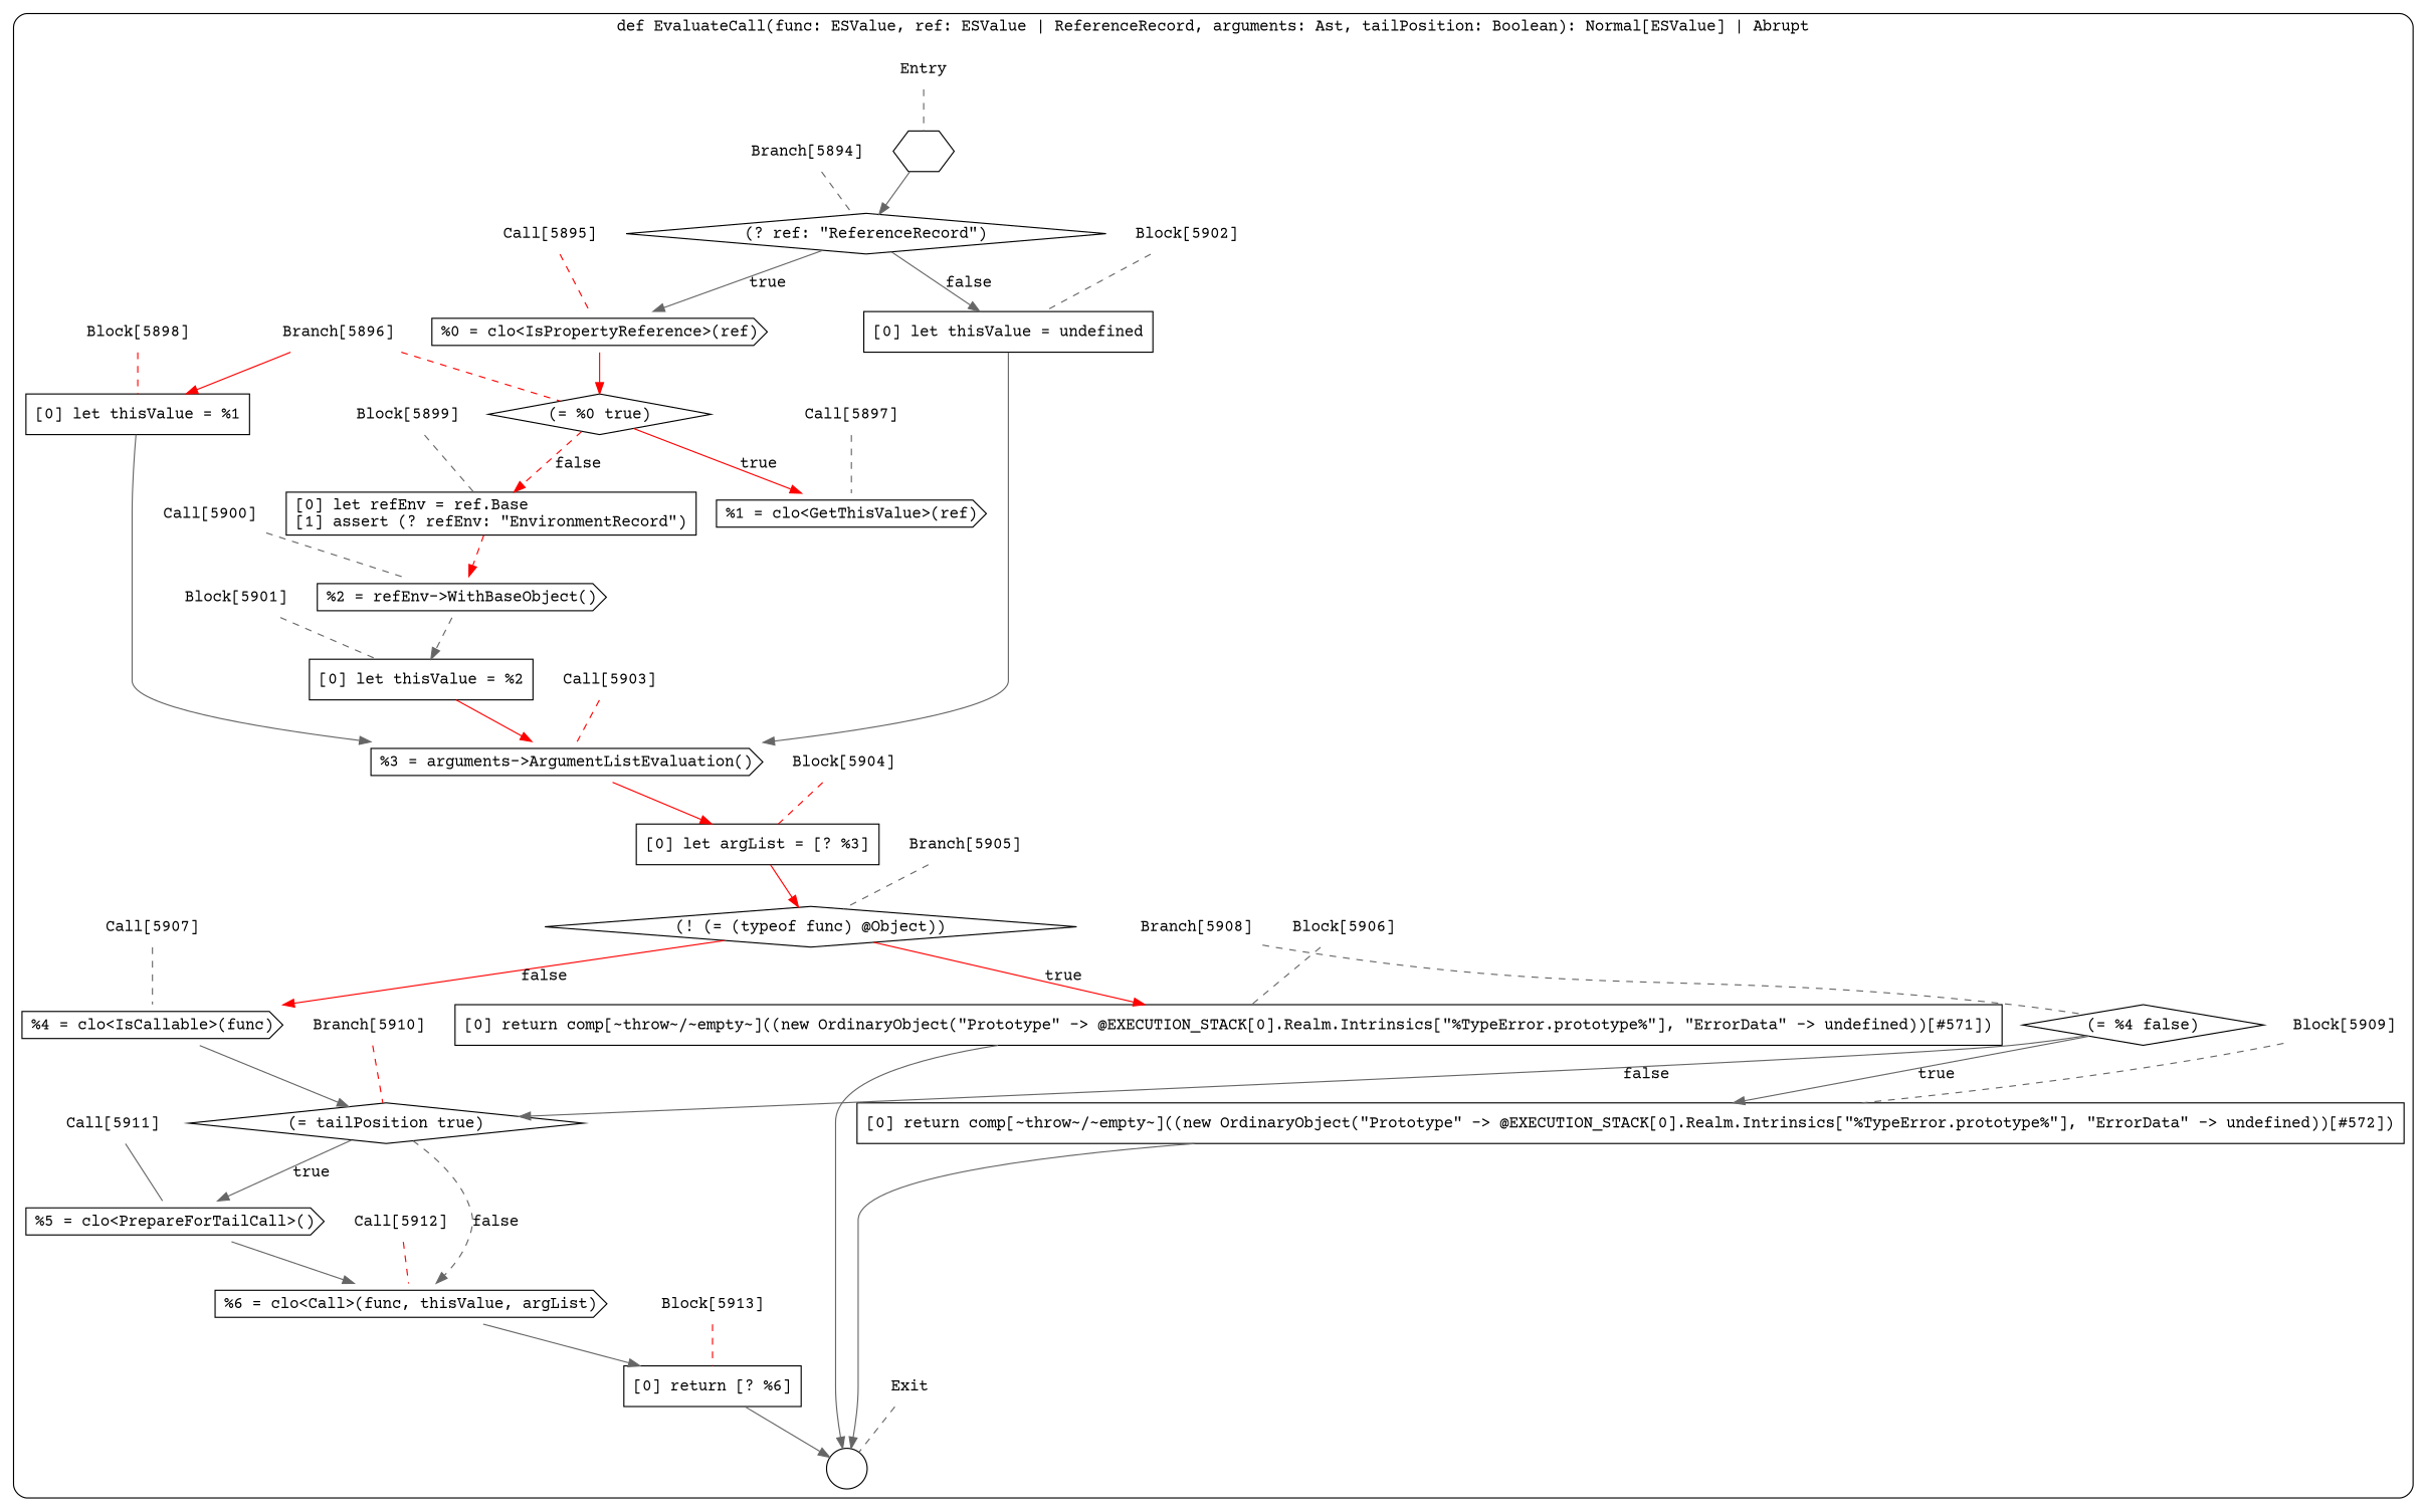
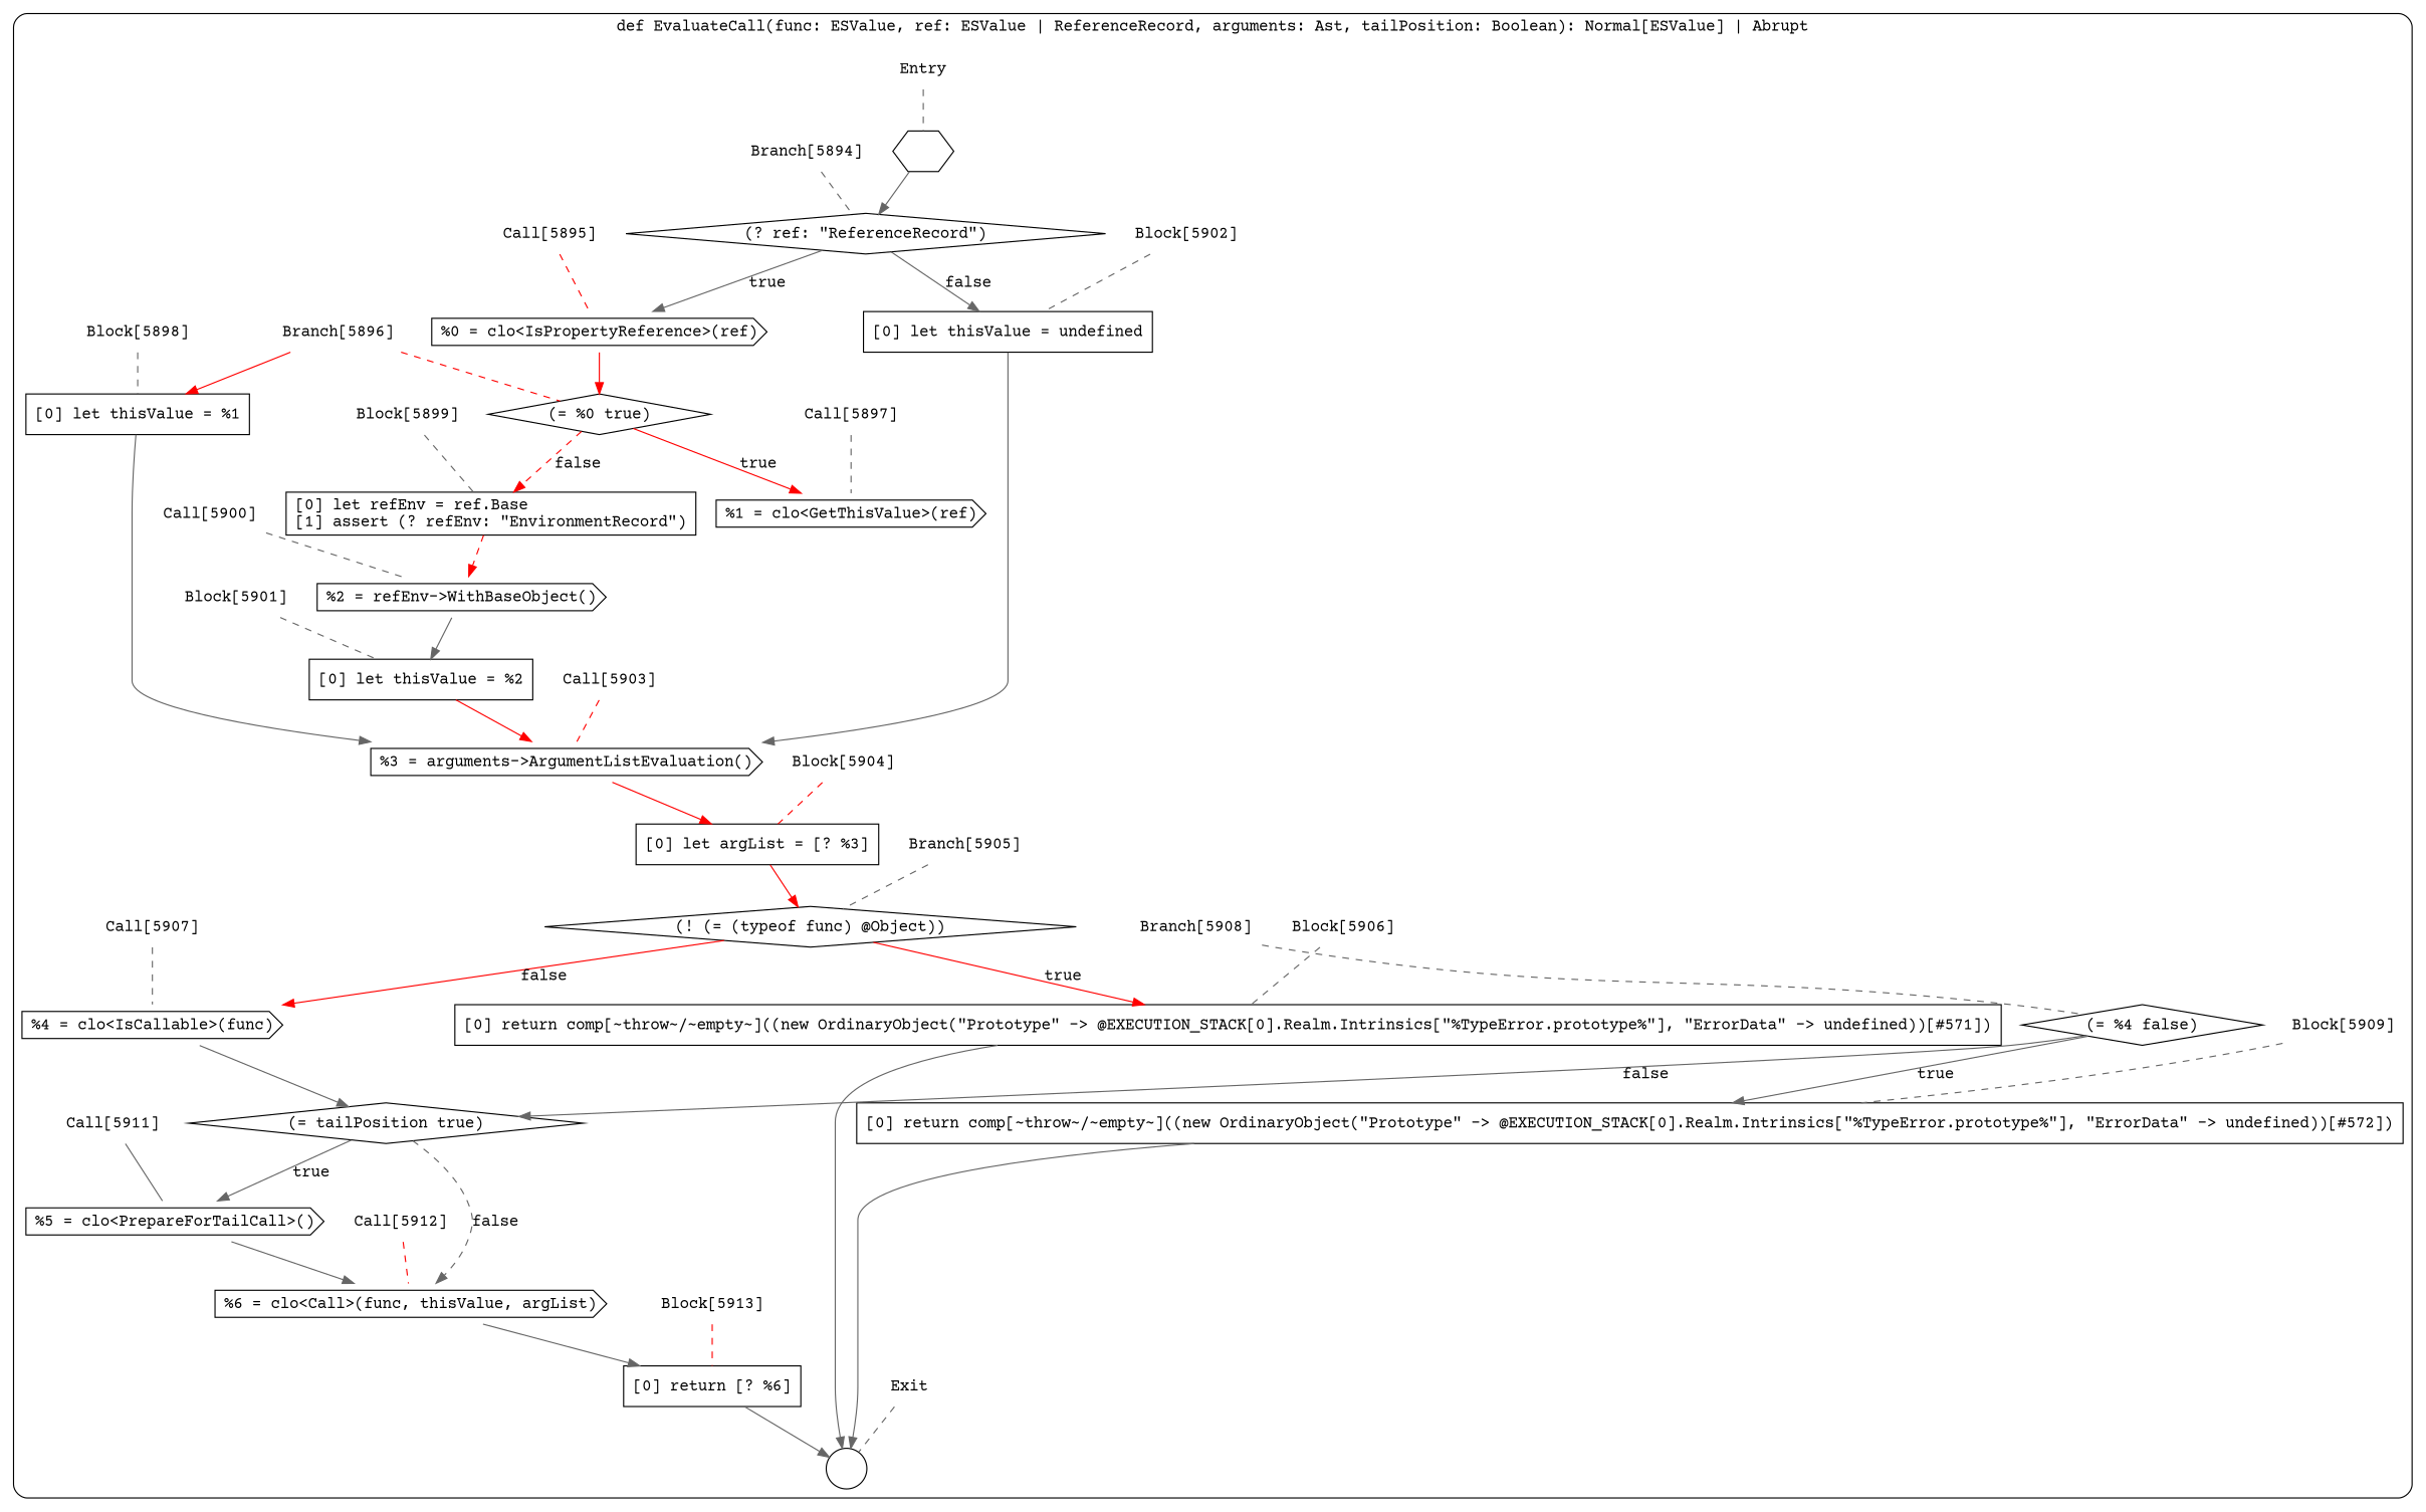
  digraph {
    fontname="Courier Prime"
    node [fontname="Courier Prime" shape=none]
    edge [color=gray40 fontname="Courier Prime" style=dashed]
    n1 [label=<<font color="black">Entry</font>>]
    n2 [color=black fillcolor=white label=" " shape=hexagon style=filled]
    n3 [color=black fillcolor=white label=<<font color="black">(? ref: &quot;ReferenceRecord&quot;)</font>> shape=diamond style=filled]
    n4 [color=black fillcolor=white label=<<font color="black">%0 = clo&lt;IsPropertyReference&gt;(ref)</font>> shape=cds style=filled]
    n5 [color=black fillcolor=white label=<<font color="black">[0] let thisValue = undefined<BR ALIGN="LEFT"/></font>> shape=box style=filled]
    n6 [label=<<font color="black">Exit</font>>]
    n7 [color=black fillcolor=white label=" " shape=circle style=filled]
    n8 [label=<<font color="black">Branch[5894]</font>>]
    n9 [color=black fillcolor=white label=<<font color="black">(= %0 true)</font>> shape=diamond style=filled]
    n10 [color=black fillcolor=white label=<<font color="black">%3 = arguments-&gt;ArgumentListEvaluation()</font>> shape=cds style=filled]
    n11 [label=<<font color="black">Call[5895]</font>>]
    n12 [color=black fillcolor=white label=<<font color="black">%1 = clo&lt;GetThisValue&gt;(ref)</font>> shape=cds style=filled]
    n13 [color=black fillcolor=white label=<<font color="black">[0] let refEnv = ref.Base<BR ALIGN="LEFT"/>[1] assert (? refEnv: &quot;EnvironmentRecord&quot;)<BR ALIGN="LEFT"/></font>> shape=box style=filled]
    n14 [label=<<font color="black">Block[5902]</font>>]
    n15 [color=black fillcolor=white label=<<font color="black">[0] let argList = [? %3]<BR ALIGN="LEFT"/></font>> shape=box style=filled]
    n16 [label=<<font color="black">Branch[5896]</font>>]
    n17 [color=black fillcolor=white label=<<font color="black">[0] let thisValue = %1<BR ALIGN="LEFT"/></font>> shape=box style=filled]
    n18 [color=black fillcolor=white label=<<font color="black">%2 = refEnv-&gt;WithBaseObject()</font>> shape=cds style=filled]
    n19 [label=<<font color="black">Call[5903]</font>>]
    n20 [color=black fillcolor=white label=<<font color="black">(! (= (typeof func) @Object))</font>> shape=diamond style=filled]
    n21 [label=<<font color="black">Call[5897]</font>>]
    n22 [label=<<font color="black">Block[5899]</font>>]
    n23 [color=black fillcolor=white label=<<font color="black">[0] let thisValue = %2<BR ALIGN="LEFT"/></font>> shape=box style=filled]
    n24 [label=<<font color="black">Block[5904]</font>>]
    n25 [color=black fillcolor=white label=<<font color="black">[0] return comp[~throw~/~empty~]((new OrdinaryObject(&quot;Prototype&quot; -&gt; @EXECUTION_STACK[0].Realm.Intrinsics[&quot;%TypeError.prototype%&quot;], &quot;ErrorData&quot; -&gt; undefined))[#571])<BR ALIGN="LEFT"/></font>> shape=box style=filled]
    n26 [color=black fillcolor=white label=<<font color="black">%4 = clo&lt;IsCallable&gt;(func)</font>> shape=cds style=filled]
    n27 [label=<<font color="black">Block[5898]</font>>]
    n28 [label=<<font color="black">Call[5900]</font>>]
    n29 [label=<<font color="black">Branch[5905]</font>>]
    n30 [color=black fillcolor=white label=<<font color="black">(= %4 false)</font>> shape=diamond style=filled]
    n31 [label=<<font color="black">Block[5901]</font>>]
    n32 [label=<<font color="black">Block[5906]</font>>]
    n33 [label=<<font color="black">Call[5907]</font>>]
    n34 [color=black fillcolor=white label=<<font color="black">[0] return comp[~throw~/~empty~]((new OrdinaryObject(&quot;Prototype&quot; -&gt; @EXECUTION_STACK[0].Realm.Intrinsics[&quot;%TypeError.prototype%&quot;], &quot;ErrorData&quot; -&gt; undefined))[#572])<BR ALIGN="LEFT"/></font>> shape=box style=filled]
    n35 [color=black fillcolor=white label=<<font color="black">(= tailPosition true)</font>> shape=diamond style=filled]
    n36 [label=<<font color="black">Branch[5908]</font>>]
    n37 [color=black fillcolor=white label=<<font color="black">%5 = clo&lt;PrepareForTailCall&gt;()</font>> shape=cds style=filled]
    n38 [color=black fillcolor=white label=<<font color="black">%6 = clo&lt;Call&gt;(func, thisValue, argList)</font>> shape=cds style=filled]
    n39 [label=<<font color="black">Block[5909]</font>>]
-   n40 [label=<<font color="black">Branch[5910]</font>>]
    n41 [color=black fillcolor=white label=<<font color="black">[0] return [? %6]<BR ALIGN="LEFT"/></font>> shape=box style=filled]
    n42 [label=<<font color="black">Call[5911]</font>>]
    n43 [label=<<font color="black">Call[5912]</font>>]
    n44 [label=<<font color="black">Block[5913]</font>>]
    subgraph cluster_1 {
      label="def EvaluateCall(func: ESValue, ref: ESValue | ReferenceRecord, arguments: Ast, tailPosition: Boolean): Normal[ESValue] | Abrupt"
      style=rounded
      n1
      n2
      n3
      n4
      n5
      n6
      n7
      n8
      n9
      n10
      n11
      n12
      n13
      n14
      n15
      n16
      n17
      n18
      n19
      n20
      n21
      n22
      n23
      n24
      n25
      n26
      n27
      n28
      n29
      n30
      n31
      n32
      n33
      n34
      n35
      n36
      n37
      n38
      n39
-     n40
      n41
      n42
      n43
      n44
    }
    n1 -> n2 [arrowhead=none]
    n2 -> n3 [style=""]
    n3 -> n4 [label=<<font color="black">true</font>> style=""]
    n3 -> n5 [label=<<font color="black">false</font>> style=""]
    n4 -> n9 [color=red style=""]
    n5 -> n10 [style=""]
    n6 -> n7 [arrowhead=none]
    n8 -> n3 [arrowhead=none]
    n9 -> n12 [color=red label=<<font color="black">true</font>> style=""]
    n9 -> n13 [color=red label=<<font color="black">false</font>>]
    n10 -> n15 [color=red style=""]
    n11 -> n4 [arrowhead=none color=red]
    n13 -> n18 [color=red]
    n14 -> n5 [arrowhead=none]
    n15 -> n20 [color=red style=""]
    n16 -> n9 [arrowhead=none color=red]
    n16 -> n17 [color=red style=""]
    n17 -> n10 [style=""]
-   n18 -> n23
+   n18 -> n23 [style=""]
    n19 -> n10 [arrowhead=none color=red]
    n20 -> n25 [color=red label=<<font color="black">true</font>> style=""]
    n20 -> n26 [color=red label=<<font color="black">false</font>> style=""]
    n21 -> n12 [arrowhead=none]
    n22 -> n13 [arrowhead=none]
    n23 -> n10 [color=red style=""]
    n24 -> n15 [arrowhead=none color=red]
    n25 -> n7 [style=""]
    n26 -> n35 [style=""]
-   n27 -> n17 [arrowhead=none color=red]
+   n27 -> n17 [arrowhead=none]
    n28 -> n18 [arrowhead=none]
    n29 -> n20 [arrowhead=none]
    n30 -> n34 [label=<<font color="black">true</font>> style=""]
    n30 -> n35 [label=<<font color="black">false</font>> style=""]
    n31 -> n23 [arrowhead=none]
    n32 -> n25 [arrowhead=none]
    n33 -> n26 [arrowhead=none]
    n34 -> n7 [style=""]
    n35 -> n37 [label=<<font color="black">true</font>> style=""]
    n35 -> n38 [label=<<font color="black">false</font>>]
    n36 -> n30 [arrowhead=none]
    n37 -> n38 [style=""]
    n38 -> n41 [style=""]
    n39 -> n34 [arrowhead=none]
-   n40 -> n35 [arrowhead=none color=red]
    n41 -> n7 [style=""]
    n42 -> n37 [arrowhead=none style=solid]
    n43 -> n38 [arrowhead=none color=red]
    n44 -> n41 [arrowhead=none color=red]
  }
